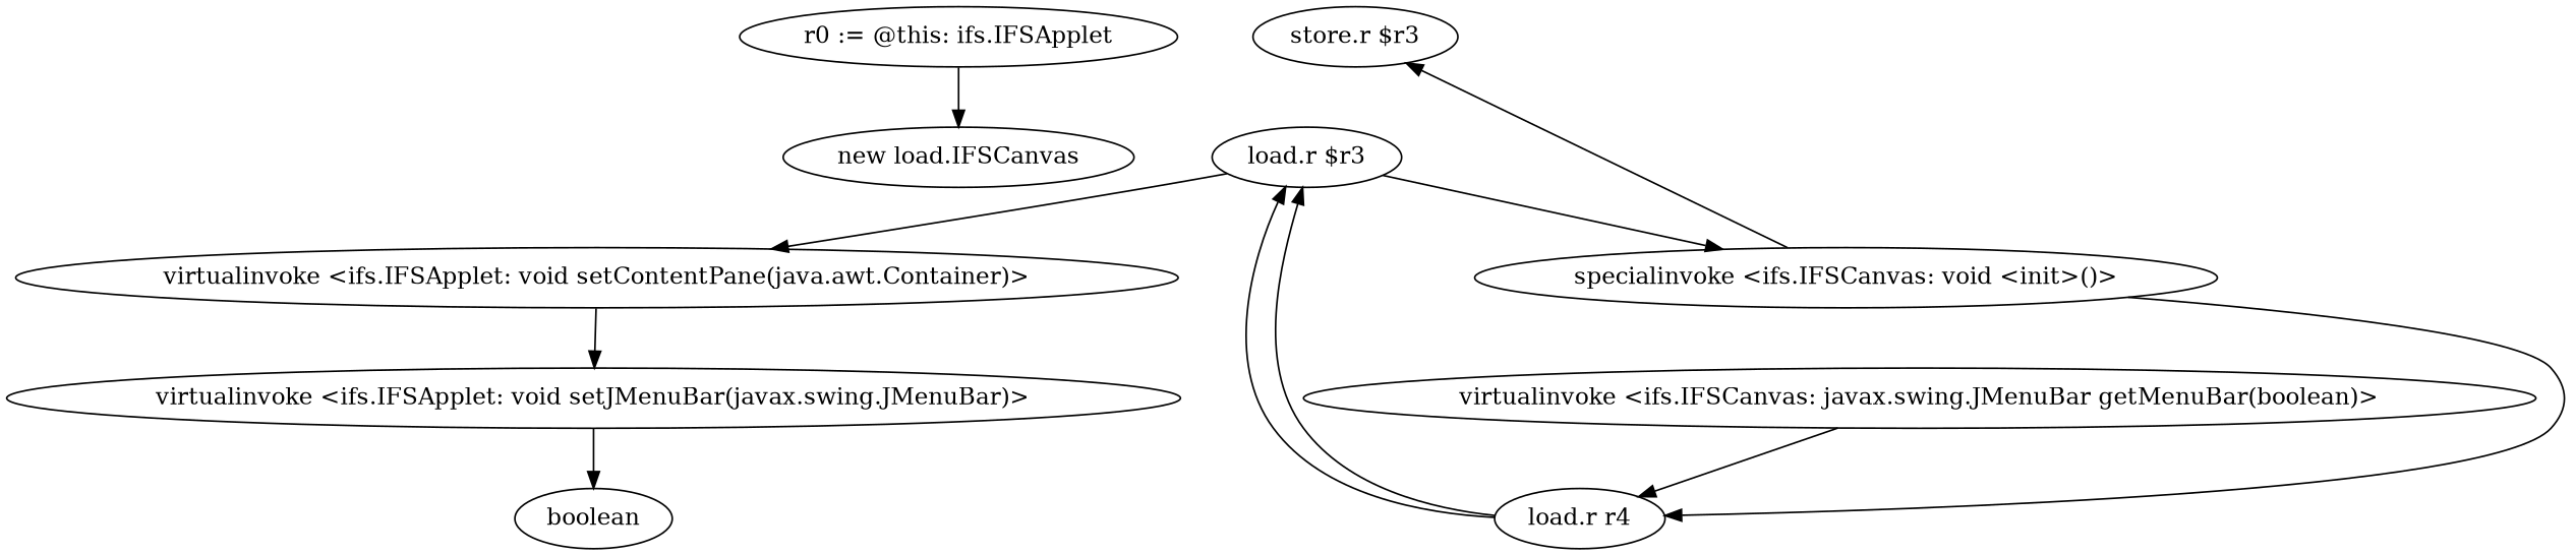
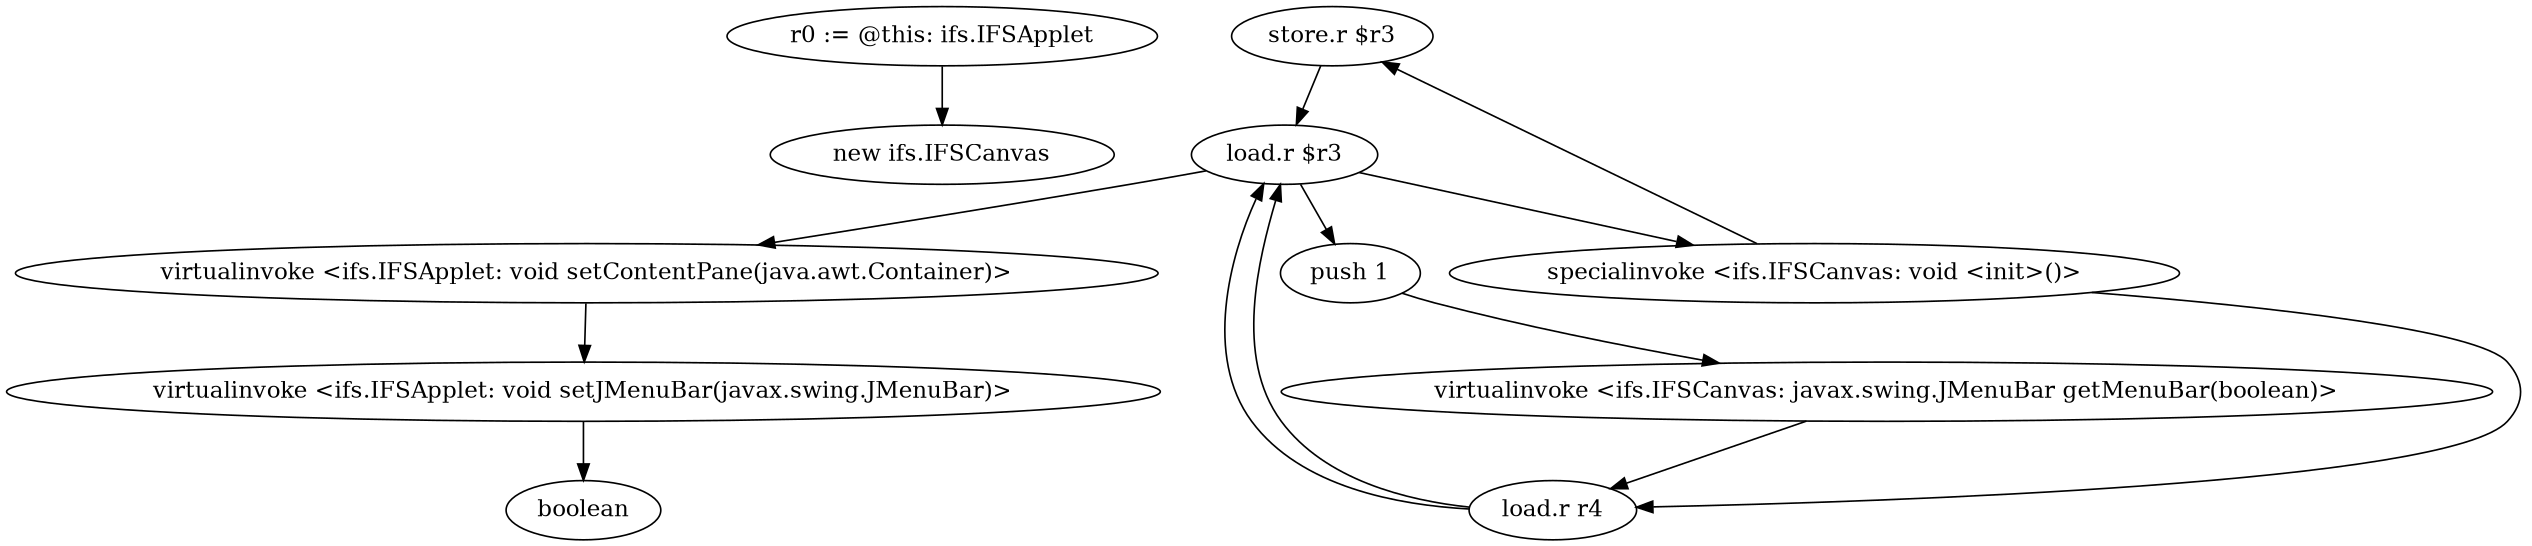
  digraph {
    "r0 := @this: ifs.IFSApplet"
-   "new ifs.IFSCanvas" [label="new load.IFSCanvas"]
+   "new ifs.IFSCanvas"
    "store.r $r3"
    "load.r $r3"
    "specialinvoke <ifs.IFSCanvas: void <init>()>"
+   "push 1"
    "virtualinvoke <ifs.IFSApplet: void setContentPane(java.awt.Container)>"
    n8 [label="load.r r4"]
    "virtualinvoke <ifs.IFSCanvas: javax.swing.JMenuBar getMenuBar(boolean)>"
    "virtualinvoke <ifs.IFSApplet: void setJMenuBar(javax.swing.JMenuBar)>"
    n11 [label=boolean]
    "r0 := @this: ifs.IFSApplet" -> "new ifs.IFSCanvas"
+   "store.r $r3" -> "load.r $r3"
    "load.r $r3" -> "specialinvoke <ifs.IFSCanvas: void <init>()>"
+   "load.r $r3" -> "push 1"
    "load.r $r3" -> "virtualinvoke <ifs.IFSApplet: void setContentPane(java.awt.Container)>"
    "specialinvoke <ifs.IFSCanvas: void <init>()>" -> "store.r $r3"
    "specialinvoke <ifs.IFSCanvas: void <init>()>" -> n8
+   "push 1" -> "virtualinvoke <ifs.IFSCanvas: javax.swing.JMenuBar getMenuBar(boolean)>"
    "virtualinvoke <ifs.IFSApplet: void setContentPane(java.awt.Container)>" -> "virtualinvoke <ifs.IFSApplet: void setJMenuBar(javax.swing.JMenuBar)>"
    n8 -> "load.r $r3"
    n8 -> "load.r $r3"
    "virtualinvoke <ifs.IFSCanvas: javax.swing.JMenuBar getMenuBar(boolean)>" -> n8
    "virtualinvoke <ifs.IFSApplet: void setJMenuBar(javax.swing.JMenuBar)>" -> n11
  }
